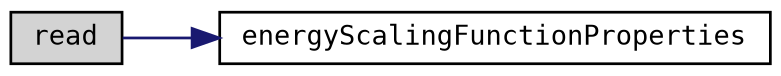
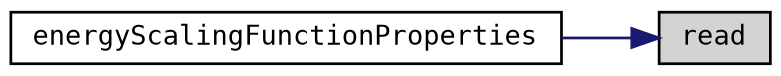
  digraph {
    rankdir=LR
    fontname="DejaVu Sans Mono"
    node [color=black fontname="DejaVu Sans Mono" fontsize=10 shape=record style=filled]
    n1 [fillcolor=white fontcolor=black height=0.2 label=energyScalingFunctionProperties width=0.4]
    n2 [height=0.2 label=read width=0.4 fillcolor=lightgrey]
-   n2 -> n1 [color=midnightblue fontname="DejaVu Sans Mono" fontsize=10 labelfontname=FreeSans labelfontsize=10 style=solid]
+   n1 -> n2 [color=midnightblue fontname="DejaVu Sans Mono" fontsize=10 labelfontname=FreeSans labelfontsize=10 style=solid]
  }
